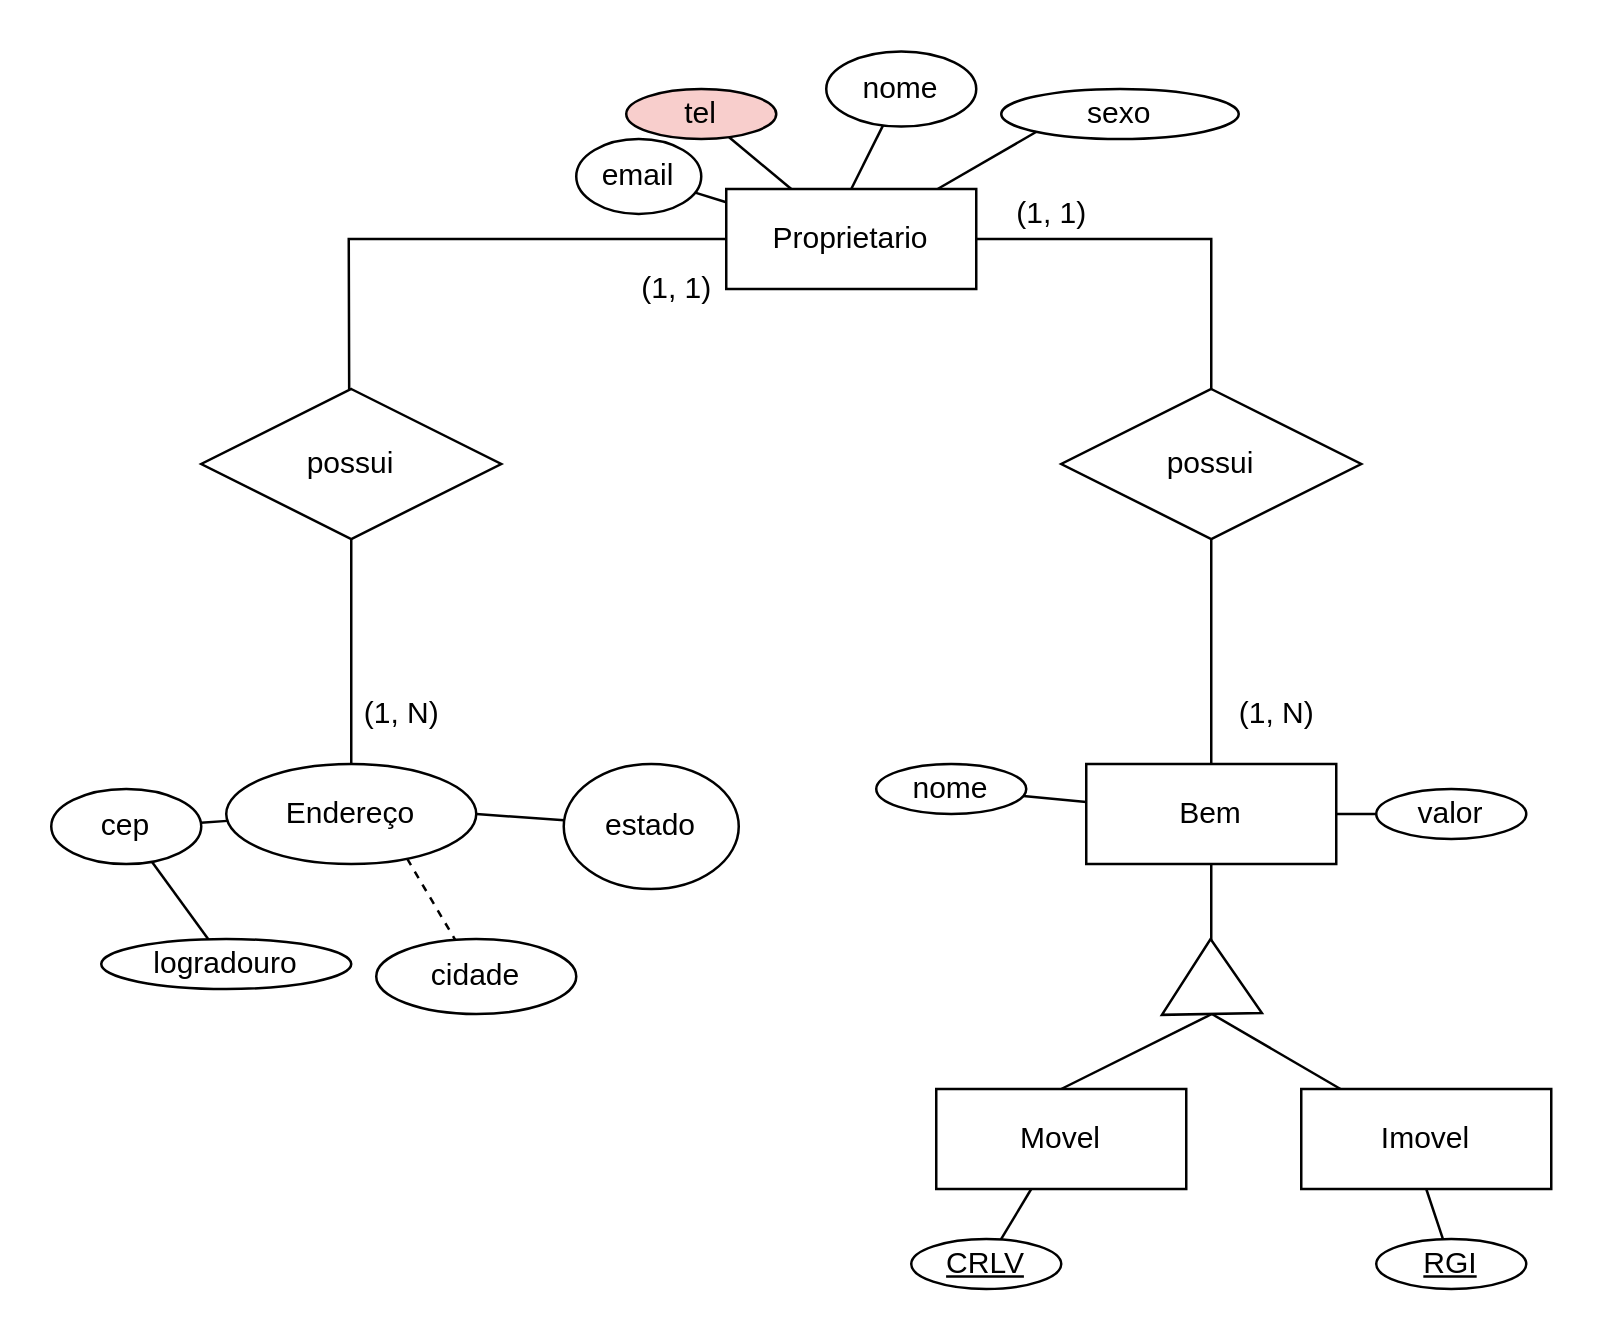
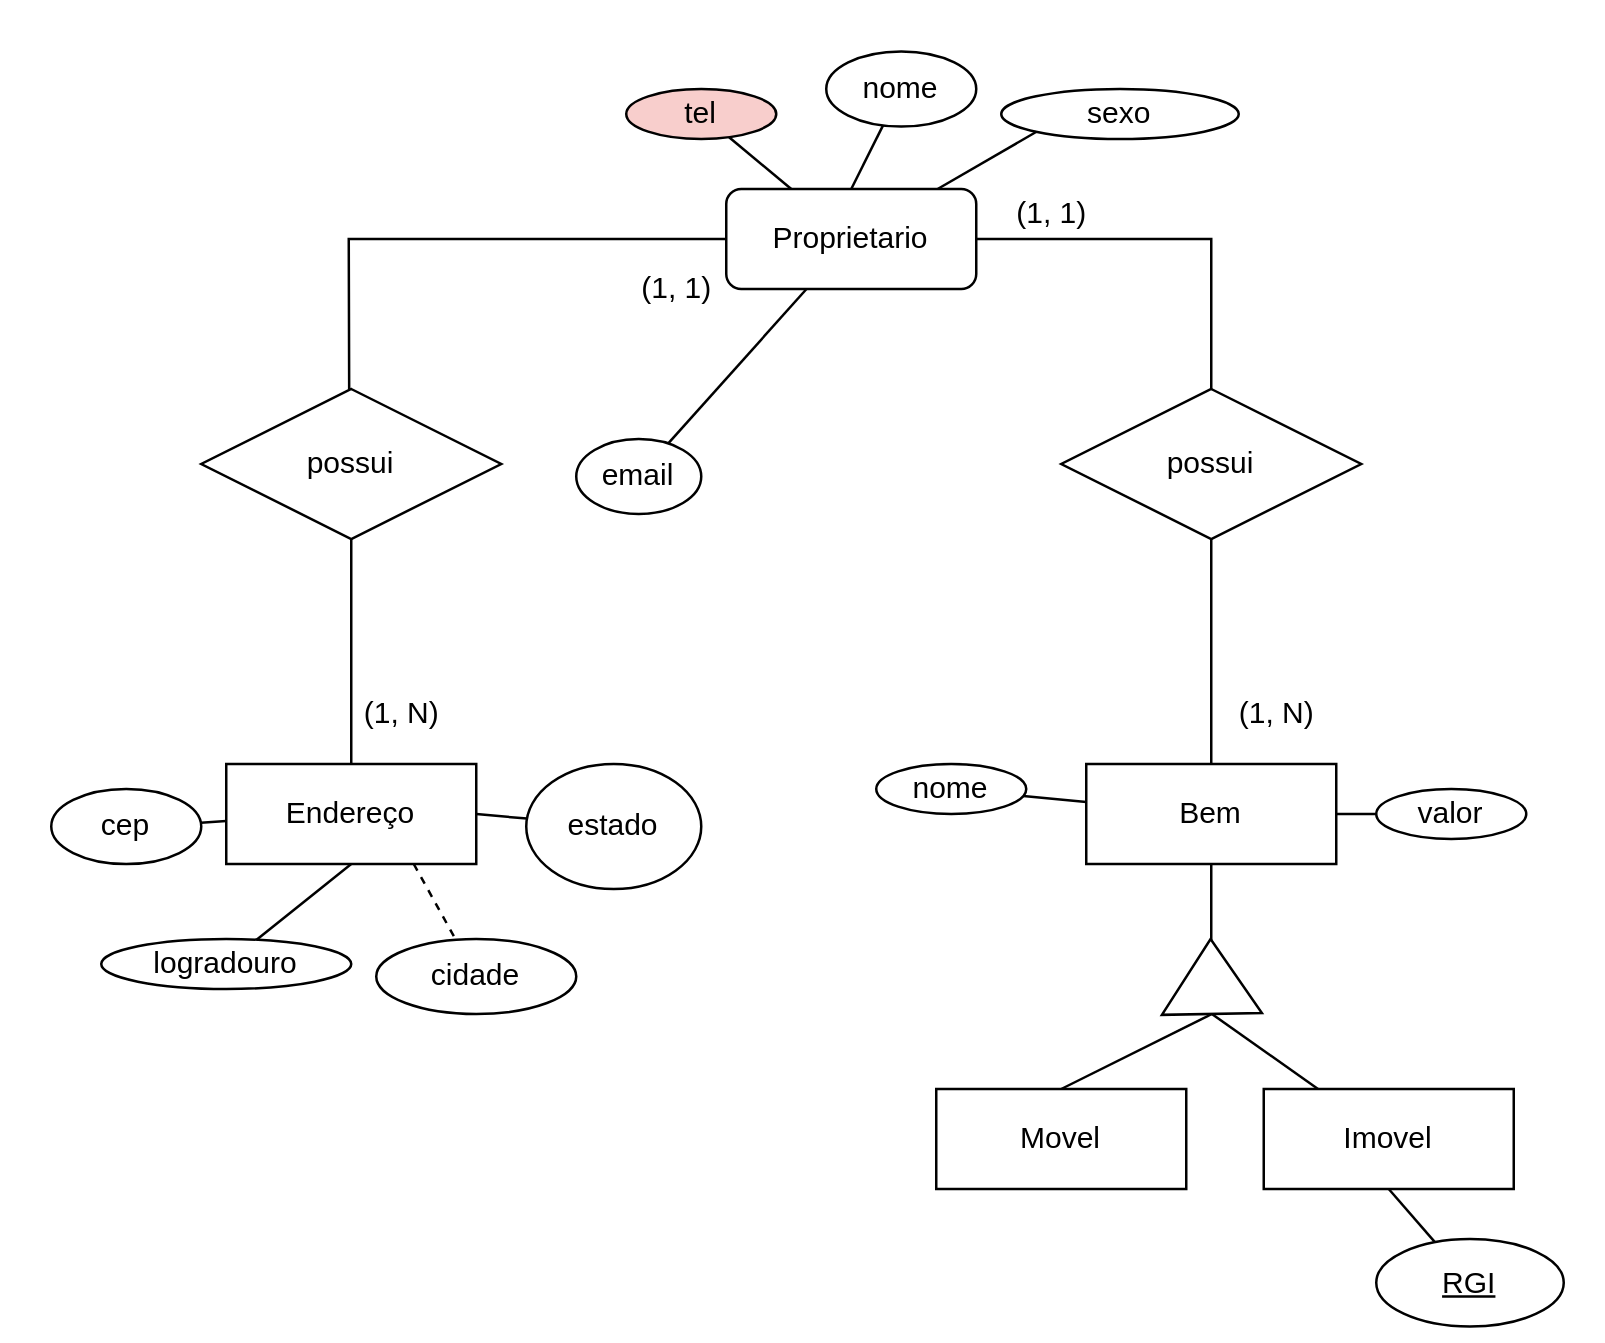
  <mxCell id="0" />
  <mxCell id="1" parent="0" />
- <mxCell id="2" value="&lt;div&gt;Proprietario&lt;/div&gt;" style="whiteSpace=wrap;html=1;align=center;" vertex="1" parent="1"><mxGeometry x="290" y="75" width="100" height="40" as="geometry" /></mxCell>
- <mxCell id="3" value="Endereço" style="ellipse;whiteSpace=wrap;html=1;align=center;" vertex="1" parent="1"><mxGeometry x="90" y="305" width="100" height="40" as="geometry" /></mxCell>
+ <mxCell id="2" value="&lt;div&gt;Proprietario&lt;/div&gt;" style="whiteSpace=wrap;html=1;align=center;rounded=1;" vertex="1" parent="1"><mxGeometry x="290" y="75" width="100" height="40" as="geometry" /></mxCell>
+ <mxCell id="3" value="Endereço" style="whiteSpace=wrap;html=1;align=center;" vertex="1" parent="1"><mxGeometry x="90" y="305" width="100" height="40" as="geometry" /></mxCell>
  <mxCell id="4" value="Bem" style="whiteSpace=wrap;html=1;align=center;" vertex="1" parent="1"><mxGeometry x="434" y="305" width="100" height="40" as="geometry" /></mxCell>
  <mxCell id="5" value="Movel" style="whiteSpace=wrap;html=1;align=center;" vertex="1" parent="1"><mxGeometry x="374" y="435" width="100" height="40" as="geometry" /></mxCell>
- <mxCell id="6" value="Imovel" style="whiteSpace=wrap;html=1;align=center;" vertex="1" parent="1"><mxGeometry x="520" y="435" width="100" height="40" as="geometry" /></mxCell>
+ <mxCell id="6" value="Imovel" style="whiteSpace=wrap;html=1;align=center;" vertex="1" parent="1"><mxGeometry x="505" y="435" width="100" height="40" as="geometry" /></mxCell>
  <mxCell id="7" value="nome" style="ellipse;whiteSpace=wrap;html=1;align=center;" vertex="1" parent="1"><mxGeometry x="330" y="20" width="60" height="30" as="geometry" /></mxCell>
  <mxCell id="8" value="possui" style="shape=rhombus;perimeter=rhombusPerimeter;whiteSpace=wrap;html=1;align=center;" vertex="1" parent="1"><mxGeometry x="80" y="155" width="120" height="60" as="geometry" /></mxCell>
  <mxCell id="9" value="" style="endArrow=none;html=1;rounded=0;exitX=0.5;exitY=1;exitDx=0;exitDy=0;" edge="1" parent="1" source="8" target="3"><mxGeometry relative="1" as="geometry"><mxPoint x="130" y="315" as="sourcePoint" /><mxPoint x="290" y="315" as="targetPoint" /></mxGeometry></mxCell>
  <mxCell id="10" value="" style="endArrow=none;html=1;rounded=0;exitX=0;exitY=0.5;exitDx=0;exitDy=0;" edge="1" parent="1" source="2"><mxGeometry relative="1" as="geometry"><mxPoint x="139.17" y="65" as="sourcePoint" /><mxPoint x="139.17" y="155" as="targetPoint" /><Array as="points"><mxPoint x="139" y="95" /></Array></mxGeometry></mxCell>
  <mxCell id="11" value="sexo" style="ellipse;whiteSpace=wrap;html=1;align=center;" vertex="1" parent="1"><mxGeometry x="400" y="35" width="95" height="20" as="geometry" /></mxCell>
  <mxCell id="12" value="tel" style="ellipse;whiteSpace=wrap;html=1;align=center;fillColor=#f8cecc;" vertex="1" parent="1"><mxGeometry x="250" y="35" width="60" height="20" as="geometry" /></mxCell>
  <mxCell id="13" value="" style="endArrow=none;html=1;rounded=0;" edge="1" parent="1" source="12" target="2"><mxGeometry relative="1" as="geometry"><mxPoint x="140" y="215" as="sourcePoint" /><mxPoint x="140" y="305" as="targetPoint" /></mxGeometry></mxCell>
  <mxCell id="14" value="" style="endArrow=none;html=1;rounded=0;entryX=0.5;entryY=0;entryDx=0;entryDy=0;" edge="1" parent="1" source="7" target="2"><mxGeometry relative="1" as="geometry"><mxPoint x="150" y="225" as="sourcePoint" /><mxPoint x="150" y="315" as="targetPoint" /></mxGeometry></mxCell>
  <mxCell id="15" value="" style="endArrow=none;html=1;rounded=0;exitX=0;exitY=1;exitDx=0;exitDy=0;" edge="1" parent="1" source="11" target="2"><mxGeometry relative="1" as="geometry"><mxPoint x="160" y="235" as="sourcePoint" /><mxPoint x="160" y="325" as="targetPoint" /></mxGeometry></mxCell>
  <mxCell id="16" value="logradouro" style="ellipse;whiteSpace=wrap;html=1;align=center;" vertex="1" parent="1"><mxGeometry x="40" y="375" width="100" height="20" as="geometry" /></mxCell>
  <mxCell id="17" value="cidade" style="ellipse;whiteSpace=wrap;html=1;align=center;" vertex="1" parent="1"><mxGeometry x="150" y="375" width="80" height="30" as="geometry" /></mxCell>
- <mxCell id="18" value="estado" style="ellipse;whiteSpace=wrap;html=1;align=center;" vertex="1" parent="1"><mxGeometry x="225" y="305" width="70" height="50" as="geometry" /></mxCell>
+ <mxCell id="18" value="estado" style="ellipse;whiteSpace=wrap;html=1;align=center;" vertex="1" parent="1"><mxGeometry x="210" y="305" width="70" height="50" as="geometry" /></mxCell>
  <mxCell id="19" value="cep" style="ellipse;whiteSpace=wrap;html=1;align=center;" vertex="1" parent="1"><mxGeometry x="20" y="315" width="60" height="30" as="geometry" /></mxCell>
- <mxCell id="20" value="email" style="ellipse;whiteSpace=wrap;html=1;align=center;" vertex="1" parent="1"><mxGeometry x="230" y="55" width="50" height="30" as="geometry" /></mxCell>
+ <mxCell id="20" value="email" style="ellipse;whiteSpace=wrap;html=1;align=center;" vertex="1" parent="1"><mxGeometry x="230" y="175" width="50" height="30" as="geometry" /></mxCell>
  <mxCell id="21" value="" style="endArrow=none;html=1;rounded=0;" edge="1" parent="1" source="20" target="2"><mxGeometry relative="1" as="geometry"><mxPoint x="312.445" y="24.542" as="sourcePoint" /><mxPoint x="332.222" y="75" as="targetPoint" /></mxGeometry></mxCell>
  <mxCell id="22" value="" style="endArrow=none;html=1;rounded=0;exitX=1;exitY=0.5;exitDx=0;exitDy=0;" edge="1" parent="1" source="3" target="18"><mxGeometry relative="1" as="geometry"><mxPoint x="322.445" y="34.542" as="sourcePoint" /><mxPoint x="342.222" y="85" as="targetPoint" /></mxGeometry></mxCell>
  <mxCell id="23" value="" style="endArrow=none;html=1;rounded=0;exitX=0.75;exitY=1;exitDx=0;exitDy=0;dashed=1;" edge="1" parent="1" source="3" target="17"><mxGeometry relative="1" as="geometry"><mxPoint x="190" y="325" as="sourcePoint" /><mxPoint x="207.373" y="334.651" as="targetPoint" /></mxGeometry></mxCell>
- <mxCell id="24" value="" style="endArrow=none;html=1;rounded=0;" edge="1" parent="1" source="16" target="19"><mxGeometry relative="1" as="geometry"><mxPoint x="200" y="335" as="sourcePoint" /><mxPoint x="217.373" y="344.651" as="targetPoint" /></mxGeometry></mxCell>
+ <mxCell id="24" value="" style="endArrow=none;html=1;rounded=0;entryX=0.5;entryY=1;entryDx=0;entryDy=0;" edge="1" parent="1" source="16" target="3"><mxGeometry relative="1" as="geometry"><mxPoint x="200" y="335" as="sourcePoint" /><mxPoint x="217.373" y="344.651" as="targetPoint" /></mxGeometry></mxCell>
  <mxCell id="25" value="" style="endArrow=none;html=1;rounded=0;" edge="1" parent="1" source="19" target="3"><mxGeometry relative="1" as="geometry"><mxPoint x="210" y="345" as="sourcePoint" /><mxPoint x="227.373" y="354.651" as="targetPoint" /></mxGeometry></mxCell>
  <mxCell id="26" value="(1, N)" style="text;html=1;align=center;verticalAlign=middle;resizable=0;points=[];autosize=1;" vertex="1" parent="1"><mxGeometry x="140" y="275" width="40" height="20" as="geometry" /></mxCell>
  <mxCell id="27" value="(1, 1)" style="text;html=1;align=center;verticalAlign=middle;resizable=0;points=[];autosize=1;" vertex="1" parent="1"><mxGeometry x="250" y="105" width="40" height="20" as="geometry" /></mxCell>
  <mxCell id="28" value="possui" style="shape=rhombus;perimeter=rhombusPerimeter;whiteSpace=wrap;html=1;align=center;" vertex="1" parent="1"><mxGeometry x="424" y="155" width="120" height="60" as="geometry" /></mxCell>
  <mxCell id="29" value="nome" style="ellipse;whiteSpace=wrap;html=1;align=center;" vertex="1" parent="1"><mxGeometry x="350" y="305" width="60" height="20" as="geometry" /></mxCell>
  <mxCell id="30" value="valor" style="ellipse;whiteSpace=wrap;html=1;align=center;" vertex="1" parent="1"><mxGeometry x="550" y="315" width="60" height="20" as="geometry" /></mxCell>
  <mxCell id="31" value="" style="endArrow=none;html=1;rounded=0;exitX=1;exitY=0.5;exitDx=0;exitDy=0;entryX=0.5;entryY=0;entryDx=0;entryDy=0;" edge="1" parent="1" source="2" target="28"><mxGeometry relative="1" as="geometry"><mxPoint x="432.787" y="42.071" as="sourcePoint" /><mxPoint x="375.061" y="75" as="targetPoint" /><Array as="points"><mxPoint x="484" y="95" /></Array></mxGeometry></mxCell>
  <mxCell id="32" value="" style="endArrow=none;html=1;rounded=0;exitX=0.5;exitY=0;exitDx=0;exitDy=0;" edge="1" parent="1" source="4" target="28"><mxGeometry relative="1" as="geometry"><mxPoint x="442.787" y="52.071" as="sourcePoint" /><mxPoint x="385.061" y="85" as="targetPoint" /></mxGeometry></mxCell>
  <mxCell id="33" value="" style="endArrow=none;html=1;rounded=0;" edge="1" parent="1" source="4" target="29"><mxGeometry relative="1" as="geometry"><mxPoint x="452.787" y="62.071" as="sourcePoint" /><mxPoint x="395.061" y="95" as="targetPoint" /></mxGeometry></mxCell>
  <mxCell id="34" value="" style="endArrow=none;html=1;rounded=0;" edge="1" parent="1" source="30" target="4"><mxGeometry relative="1" as="geometry"><mxPoint x="462.787" y="72.071" as="sourcePoint" /><mxPoint x="405.061" y="105" as="targetPoint" /></mxGeometry></mxCell>
  <mxCell id="35" value="(1, N)" style="text;html=1;align=center;verticalAlign=middle;resizable=0;points=[];autosize=1;" vertex="1" parent="1"><mxGeometry x="490" y="275" width="40" height="20" as="geometry" /></mxCell>
  <mxCell id="36" value="(1, 1)" style="text;html=1;align=center;verticalAlign=middle;resizable=0;points=[];autosize=1;" vertex="1" parent="1"><mxGeometry x="400" y="75" width="40" height="20" as="geometry" /></mxCell>
- <mxCell id="37" value="CRLV" style="ellipse;whiteSpace=wrap;html=1;align=center;fontStyle=4" vertex="1" parent="1"><mxGeometry x="364" y="495" width="60" height="20" as="geometry" /></mxCell>
- <mxCell id="38" value="RGI" style="ellipse;whiteSpace=wrap;html=1;align=center;fontStyle=4" vertex="1" parent="1"><mxGeometry x="550" y="495" width="60" height="20" as="geometry" /></mxCell>
- <mxCell id="39" value="" style="endArrow=none;html=1;rounded=0;" edge="1" parent="1" source="5" target="37"><mxGeometry relative="1" as="geometry"><mxPoint x="165" y="345" as="sourcePoint" /><mxPoint x="181.842" y="375.315" as="targetPoint" /></mxGeometry></mxCell>
+ <mxCell id="38" value="RGI" style="ellipse;whiteSpace=wrap;html=1;align=center;fontStyle=4" vertex="1" parent="1"><mxGeometry x="550" y="495" width="75" height="35" as="geometry" /></mxCell>
  <mxCell id="40" value="" style="endArrow=none;html=1;rounded=0;exitX=0.5;exitY=1;exitDx=0;exitDy=0;" edge="1" parent="1" source="6" target="38"><mxGeometry relative="1" as="geometry"><mxPoint x="175" y="355" as="sourcePoint" /><mxPoint x="191.842" y="385.315" as="targetPoint" /></mxGeometry></mxCell>
  <mxCell id="41" value="" style="triangle;whiteSpace=wrap;html=1;rotation=-91;" vertex="1" parent="1"><mxGeometry x="469" y="370" width="30" height="40" as="geometry" /></mxCell>
  <mxCell id="42" value="" style="endArrow=none;html=1;rounded=0;exitX=0.5;exitY=0;exitDx=0;exitDy=0;entryX=0;entryY=0.5;entryDx=0;entryDy=0;" edge="1" parent="1" source="5" target="41"><mxGeometry relative="1" as="geometry"><mxPoint x="373.58" y="425" as="sourcePoint" /><mxPoint x="373.58" y="335" as="targetPoint" /></mxGeometry></mxCell>
  <mxCell id="43" value="" style="endArrow=none;html=1;rounded=0;entryX=0;entryY=0.5;entryDx=0;entryDy=0;" edge="1" parent="1" source="6" target="41"><mxGeometry relative="1" as="geometry"><mxPoint x="373.58" y="425" as="sourcePoint" /><mxPoint x="467.182" y="405.176" as="targetPoint" /></mxGeometry></mxCell>
  <mxCell id="44" value="" style="endArrow=none;html=1;rounded=0;" edge="1" parent="1" source="41" target="4"><mxGeometry relative="1" as="geometry"><mxPoint x="383.58" y="435" as="sourcePoint" /><mxPoint x="477.182" y="415.176" as="targetPoint" /></mxGeometry></mxCell>
